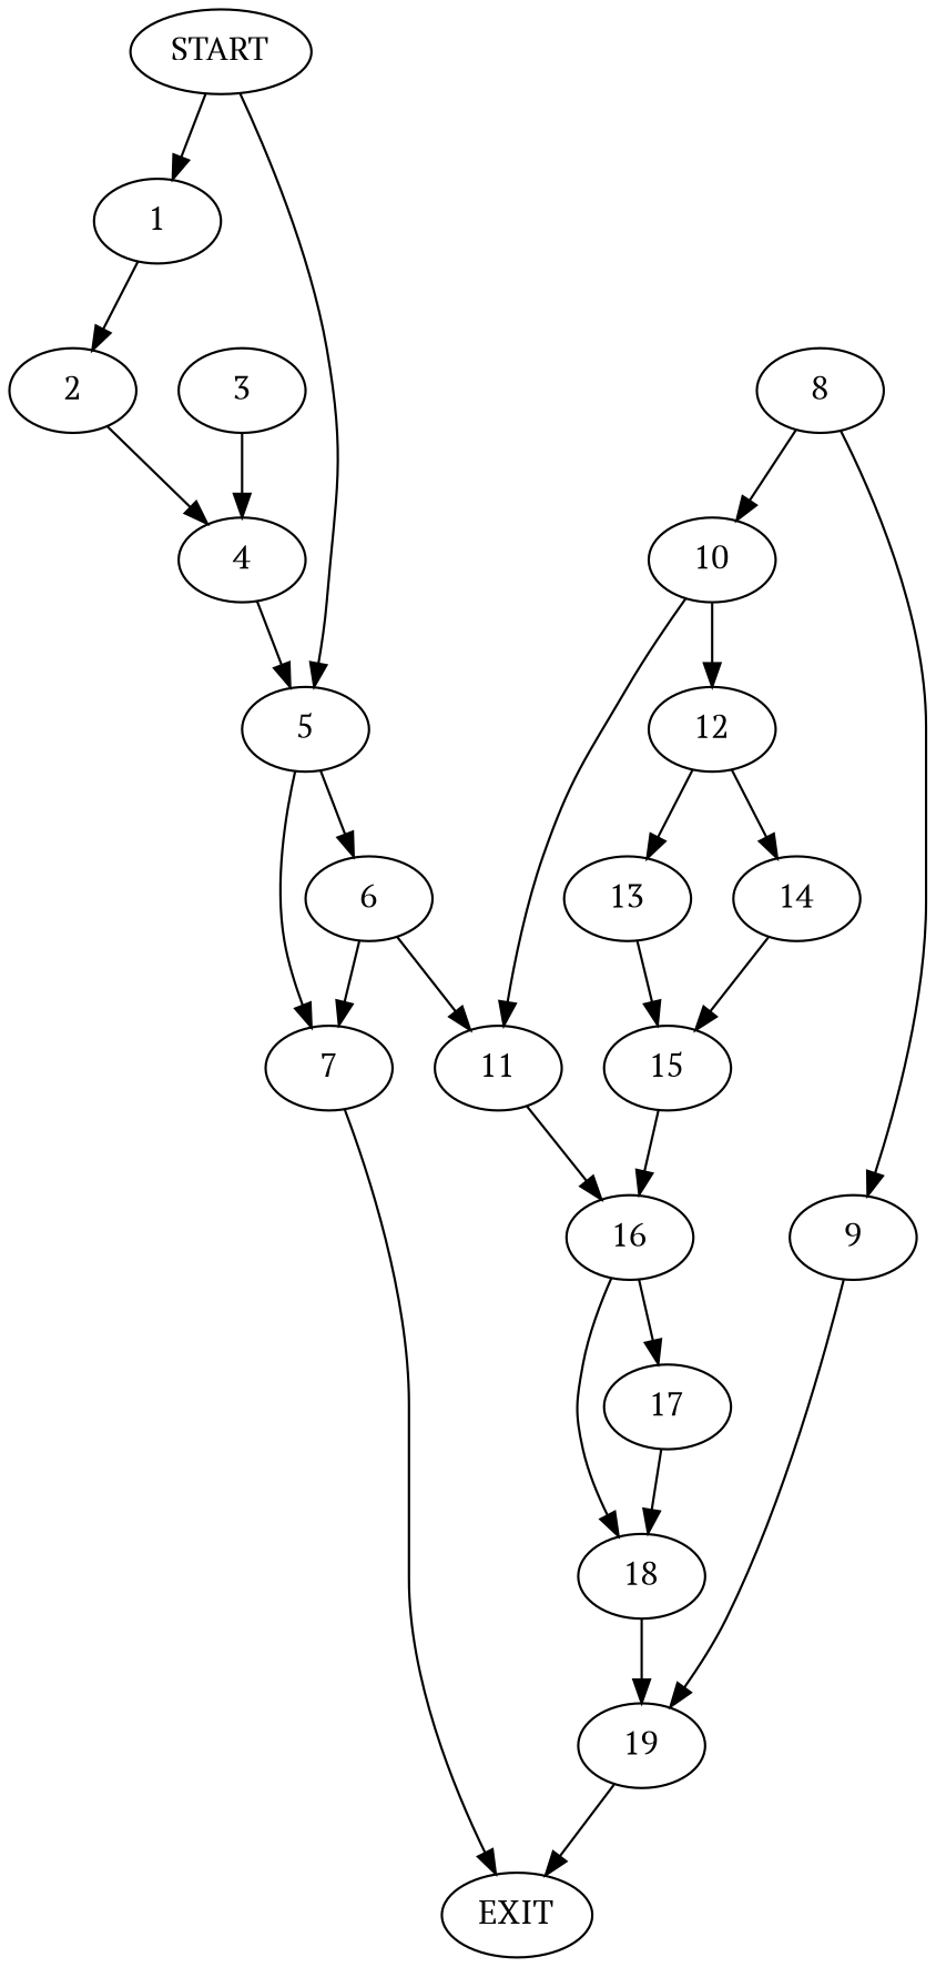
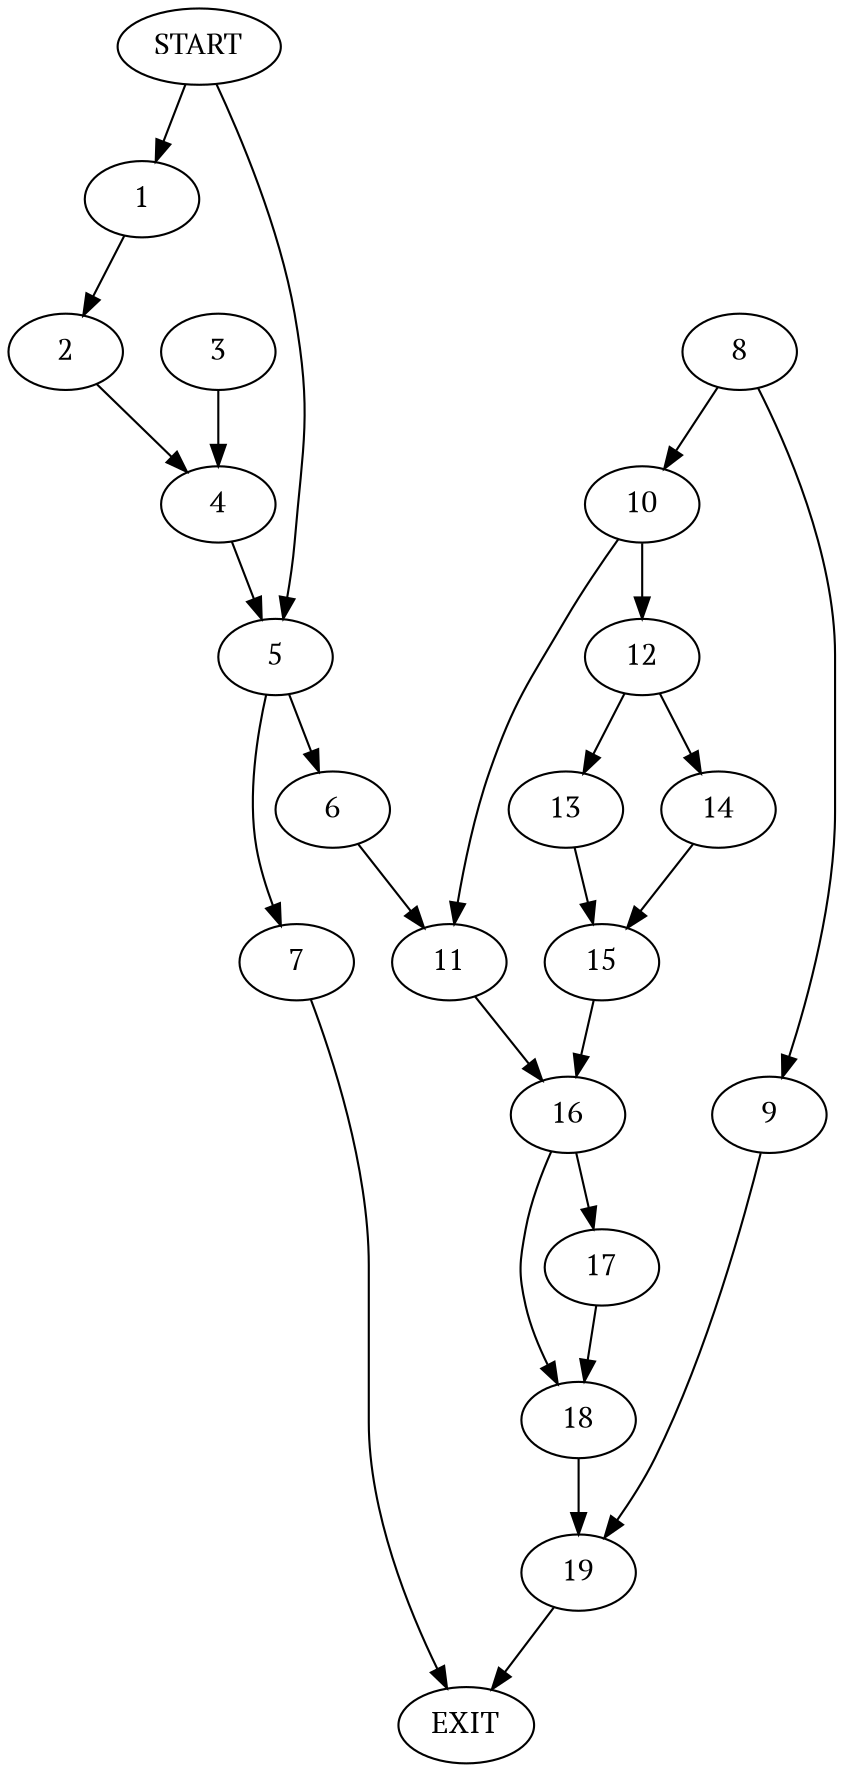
  digraph {
    fontname="PT Serif"
    node [fontname="PT Serif"]
    edge [fontname="PT Serif"]
    n1 [label=START]
    1
    5
    2
    6
    7
    4
    3
    11
    n10 [label=EXIT]
    8
    9
    10
    19
    12
    16
    13
    14
    17
    18
    15
    n1 -> 1
    n1 -> 5
    1 -> 2
    5 -> 6
    5 -> 7
    2 -> 4
-   6 -> 7
    6 -> 11
    7 -> n10
    4 -> 5
    3 -> 4
    11 -> 16
    8 -> 9
    8 -> 10
    9 -> 19
    10 -> 11
    10 -> 12
    19 -> n10
    12 -> 13
    12 -> 14
    16 -> 17
    16 -> 18
    13 -> 15
    14 -> 15
    17 -> 18
    18 -> 19
    15 -> 16
  }
